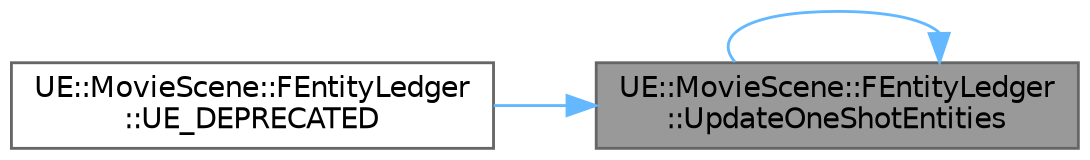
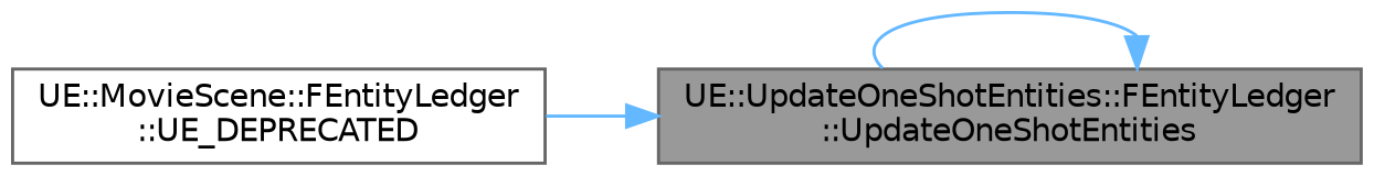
  digraph {
    rankdir=RL
    fontname="DejaVu Sans"
    node [fontname="DejaVu Sans" fontsize=10 shape=box style=filled]
    edge [color=steelblue1 dir=back fontname="DejaVu Sans" fontsize=10 labelfontname=Helvetica labelfontsize=10 style=solid]
-   n1 [color=gray40 fillcolor=grey60 fontcolor=black height=0.2 label="UE::MovieScene::FEntityLedger\l::UpdateOneShotEntities" width=0.4]
+   n1 [color=gray40 fillcolor=grey60 fontcolor=black height=0.2 label="UE::UpdateOneShotEntities::FEntityLedger\l::UpdateOneShotEntities" width=0.4]
    n2 [color=grey40 fillcolor=white height=0.2 label="UE::MovieScene::FEntityLedger\l::UE_DEPRECATED" width=0.4]
    n1 -> n1
    n1 -> n2
  }
